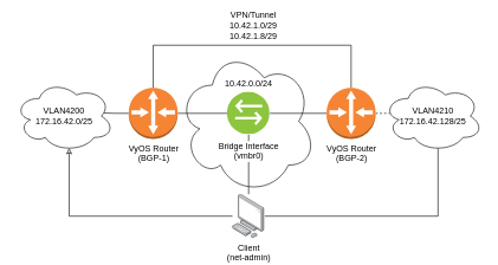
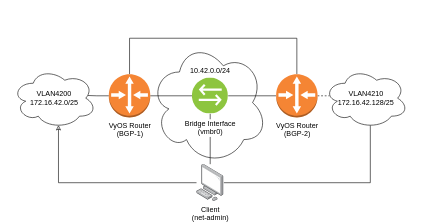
  <mxCell id="0" />
  <mxCell id="1" parent="0" />
  <mxCell id="2" value="" style="ellipse;shape=cloud;whiteSpace=wrap;html=1;labelBackgroundColor=#FFFFFF;" vertex="1" parent="1"><mxGeometry x="250" y="68" width="195" height="205" as="geometry" /></mxCell>
  <mxCell id="3" style="edgeStyle=orthogonalEdgeStyle;rounded=0;orthogonalLoop=1;jettySize=auto;html=1;entryX=0;entryY=0.5;entryDx=0;entryDy=0;endArrow=none;endFill=0;" edge="1" parent="1" source="6" target="14"><mxGeometry relative="1" as="geometry" /></mxCell>
  <mxCell id="4" style="edgeStyle=orthogonalEdgeStyle;rounded=0;orthogonalLoop=1;jettySize=auto;html=1;entryX=0.899;entryY=0.455;entryDx=0;entryDy=0;entryPerimeter=0;endArrow=none;endFill=0;" edge="1" parent="1" source="6" target="15"><mxGeometry relative="1" as="geometry" /></mxCell>
  <mxCell id="5" style="edgeStyle=orthogonalEdgeStyle;rounded=0;orthogonalLoop=1;jettySize=auto;html=1;entryX=0.5;entryY=0;entryDx=0;entryDy=0;entryPerimeter=0;endArrow=none;endFill=0;" edge="1" parent="1" source="6" target="9"><mxGeometry relative="1" as="geometry"><Array as="points"><mxPoint x="216" y="63" /><mxPoint x="495" y="63" /></Array></mxGeometry></mxCell>
  <mxCell id="6" value="VyOS Router&lt;br&gt;(BGP-1)" style="outlineConnect=0;dashed=0;verticalLabelPosition=bottom;verticalAlign=top;align=center;html=1;shape=mxgraph.aws3.router;fillColor=#F58534;gradientColor=none;" vertex="1" parent="1"><mxGeometry x="181" y="123" width="69" height="72" as="geometry" /></mxCell>
  <mxCell id="7" style="edgeStyle=orthogonalEdgeStyle;rounded=0;orthogonalLoop=1;jettySize=auto;html=1;entryX=1;entryY=0.5;entryDx=0;entryDy=0;endArrow=none;endFill=0;" edge="1" parent="1" source="9" target="14"><mxGeometry relative="1" as="geometry" /></mxCell>
  <mxCell id="8" style="edgeStyle=orthogonalEdgeStyle;rounded=0;orthogonalLoop=1;jettySize=auto;html=1;entryX=0.07;entryY=0.468;entryDx=0;entryDy=0;entryPerimeter=0;endArrow=none;endFill=0;dashed=1;" edge="1" parent="1" source="9" target="17"><mxGeometry relative="1" as="geometry" /></mxCell>
  <mxCell id="9" value="VyOS Router&lt;br&gt;(BGP-2)" style="outlineConnect=0;dashed=0;verticalLabelPosition=bottom;verticalAlign=top;align=center;html=1;shape=mxgraph.aws3.router;fillColor=#F58534;gradientColor=none;" vertex="1" parent="1"><mxGeometry x="460" y="123" width="69" height="72" as="geometry" /></mxCell>
  <mxCell id="10" style="edgeStyle=orthogonalEdgeStyle;rounded=0;orthogonalLoop=1;jettySize=auto;html=1;entryX=0.5;entryY=1;entryDx=0;entryDy=0;endArrow=none;endFill=0;" edge="1" parent="1" source="13" target="14"><mxGeometry relative="1" as="geometry" /></mxCell>
  <mxCell id="11" style="edgeStyle=orthogonalEdgeStyle;rounded=0;orthogonalLoop=1;jettySize=auto;html=1;entryX=0.55;entryY=0.95;entryDx=0;entryDy=0;entryPerimeter=0;endArrow=none;endFill=0;" edge="1" parent="1" source="13" target="17"><mxGeometry relative="1" as="geometry" /></mxCell>
  <mxCell id="12" style="edgeStyle=orthogonalEdgeStyle;rounded=0;orthogonalLoop=1;jettySize=auto;html=1;entryX=0.55;entryY=0.95;entryDx=0;entryDy=0;entryPerimeter=0;endArrow=classic;endFill=0;" edge="1" parent="1" source="13" target="15"><mxGeometry relative="1" as="geometry" /></mxCell>
  <mxCell id="13" value="Client&lt;br&gt;(net-admin)" style="points=[];aspect=fixed;html=1;align=center;shadow=0;dashed=0;image;image=img/lib/allied_telesis/computer_and_terminals/Personal_Computer.svg;" vertex="1" parent="1"><mxGeometry x="327.2" y="273" width="45.6" height="61.8" as="geometry" /></mxCell>
  <mxCell id="14" value="&lt;span style=&quot;background-color: rgb(255 , 255 , 255)&quot;&gt;&lt;font color=&quot;#000000&quot;&gt;Bridge Interface&lt;br&gt;(vmbr0)&lt;/font&gt;&lt;/span&gt;" style="aspect=fixed;perimeter=ellipsePerimeter;html=1;align=center;shadow=0;dashed=0;fontColor=#4277BB;labelBackgroundColor=#ffffff;fontSize=12;spacingTop=3;image;image=img/lib/ibm/vpc/Bridge.svg;" vertex="1" parent="1"><mxGeometry x="320" y="129" width="60" height="60" as="geometry" /></mxCell>
  <mxCell id="15" value="VLAN4200&lt;br&gt;172.16.42.0/25" style="ellipse;shape=cloud;whiteSpace=wrap;html=1;labelBackgroundColor=#FFFFFF;" vertex="1" parent="1"><mxGeometry y="113" width="140" height="100" as="geometry" x="20" /></mxCell>
  <mxCell id="16" value="10.42.0.0/24" style="text;html=1;strokeColor=none;fillColor=none;align=center;verticalAlign=middle;whiteSpace=wrap;rounded=0;labelBackgroundColor=#FFFFFF;" vertex="1" parent="1"><mxGeometry x="320" y="103" width="60" height="30" as="geometry" /></mxCell>
  <mxCell id="17" value="VLAN4210&lt;br&gt;172.16.42.128/25" style="ellipse;shape=cloud;whiteSpace=wrap;html=1;labelBackgroundColor=#FFFFFF;" vertex="1" parent="1"><mxGeometry x="540" y="113" width="140" height="100" as="geometry" /></mxCell>
- <mxCell id="18" value="VPN/Tunnel&lt;br&gt;10.42.1.0/29&lt;br&gt;10.42.1.8/29" style="text;html=1;strokeColor=none;fillColor=none;align=center;verticalAlign=middle;whiteSpace=wrap;rounded=0;labelBackgroundColor=#FFFFFF;" vertex="1" parent="1"><mxGeometry x="327.2" y="20" width="60" height="30" as="geometry" /></mxCell>
